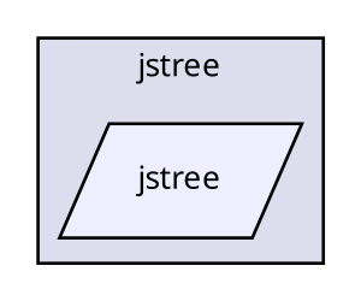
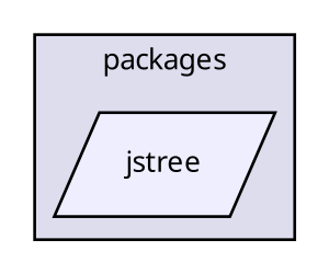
  digraph {
    compound=true
    n1 [fillcolor="#eeeeff" fontname="FreeSans.ttf" fontsize=10 label=jstree pencolor=black shape=parallelogram style=filled]
    subgraph cluster_1 {
      bgcolor="#ddddee"
      fontname="FreeSans.ttf"
      fontsize=10
-     label=jstree
+     label=packages
      pencolor=black
      n1
    }
  }
